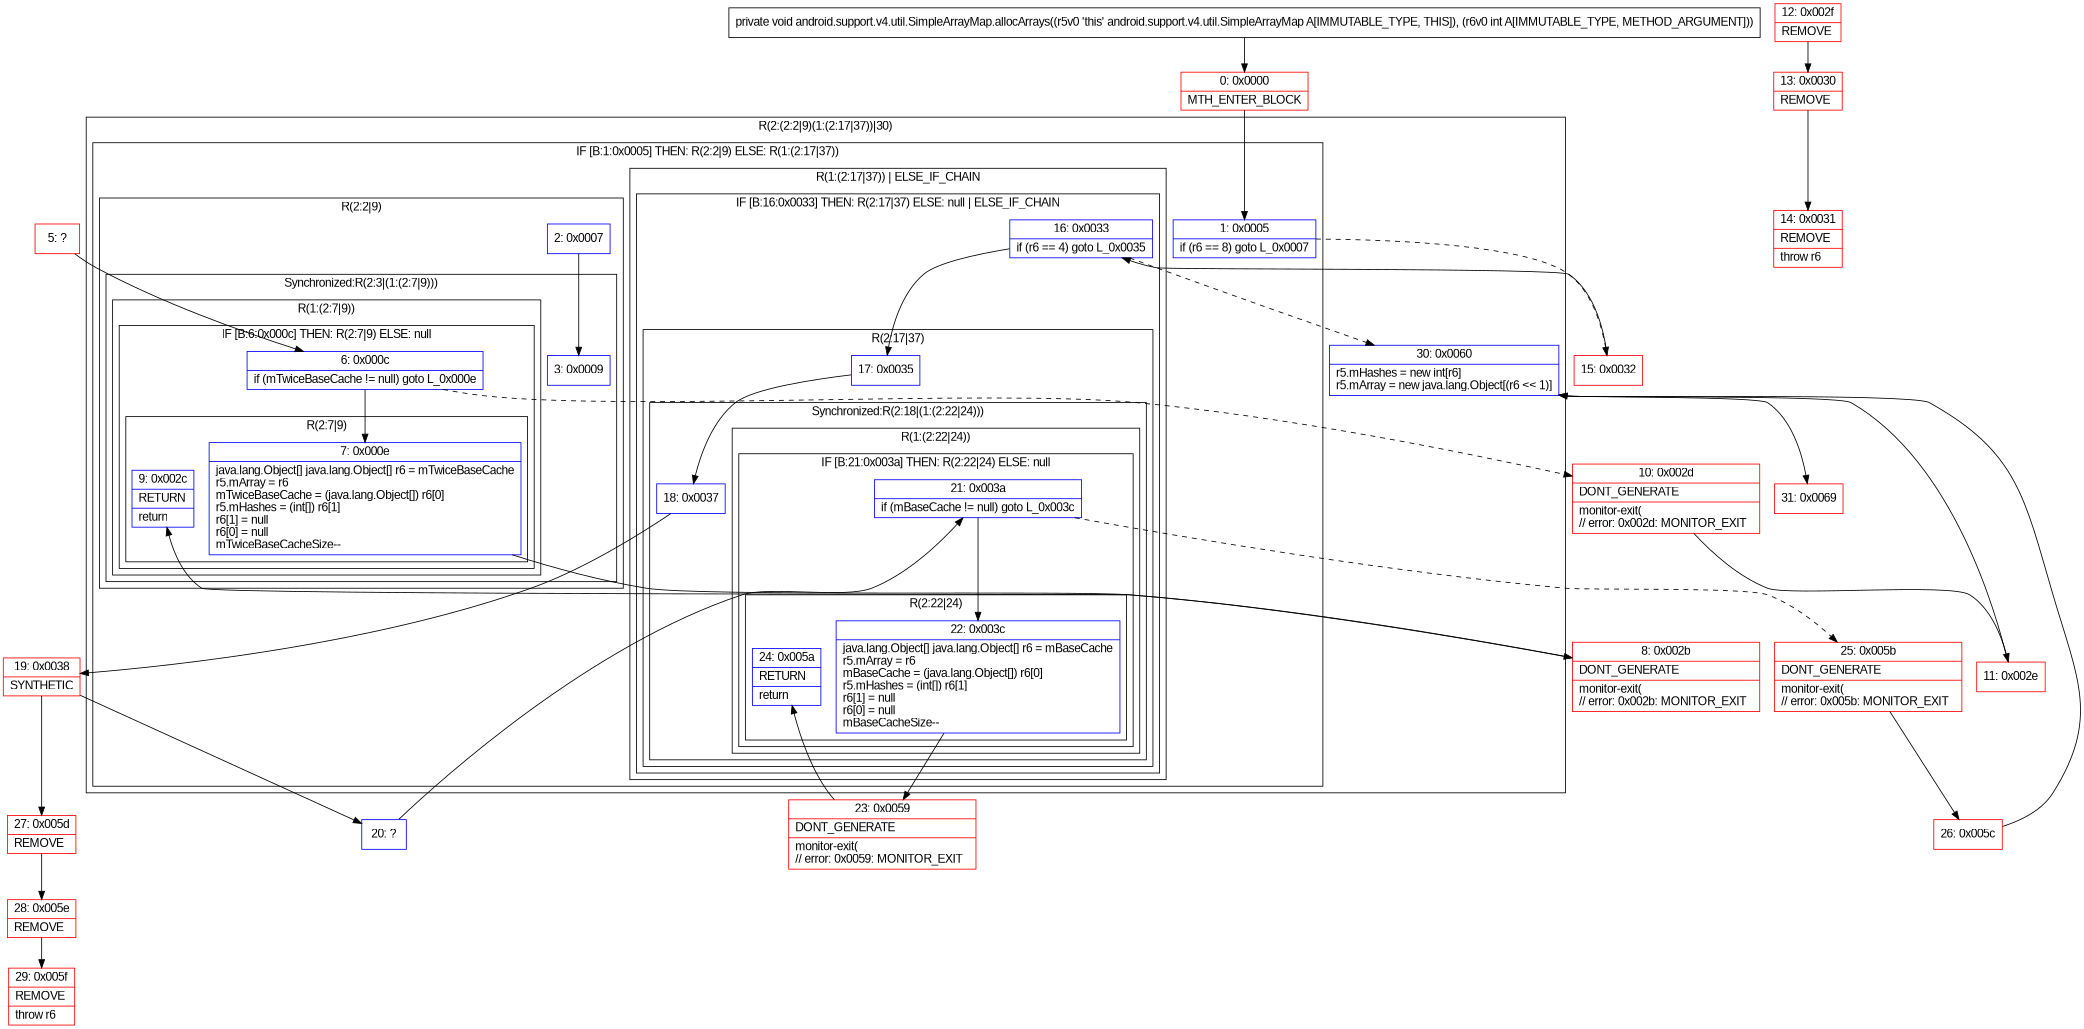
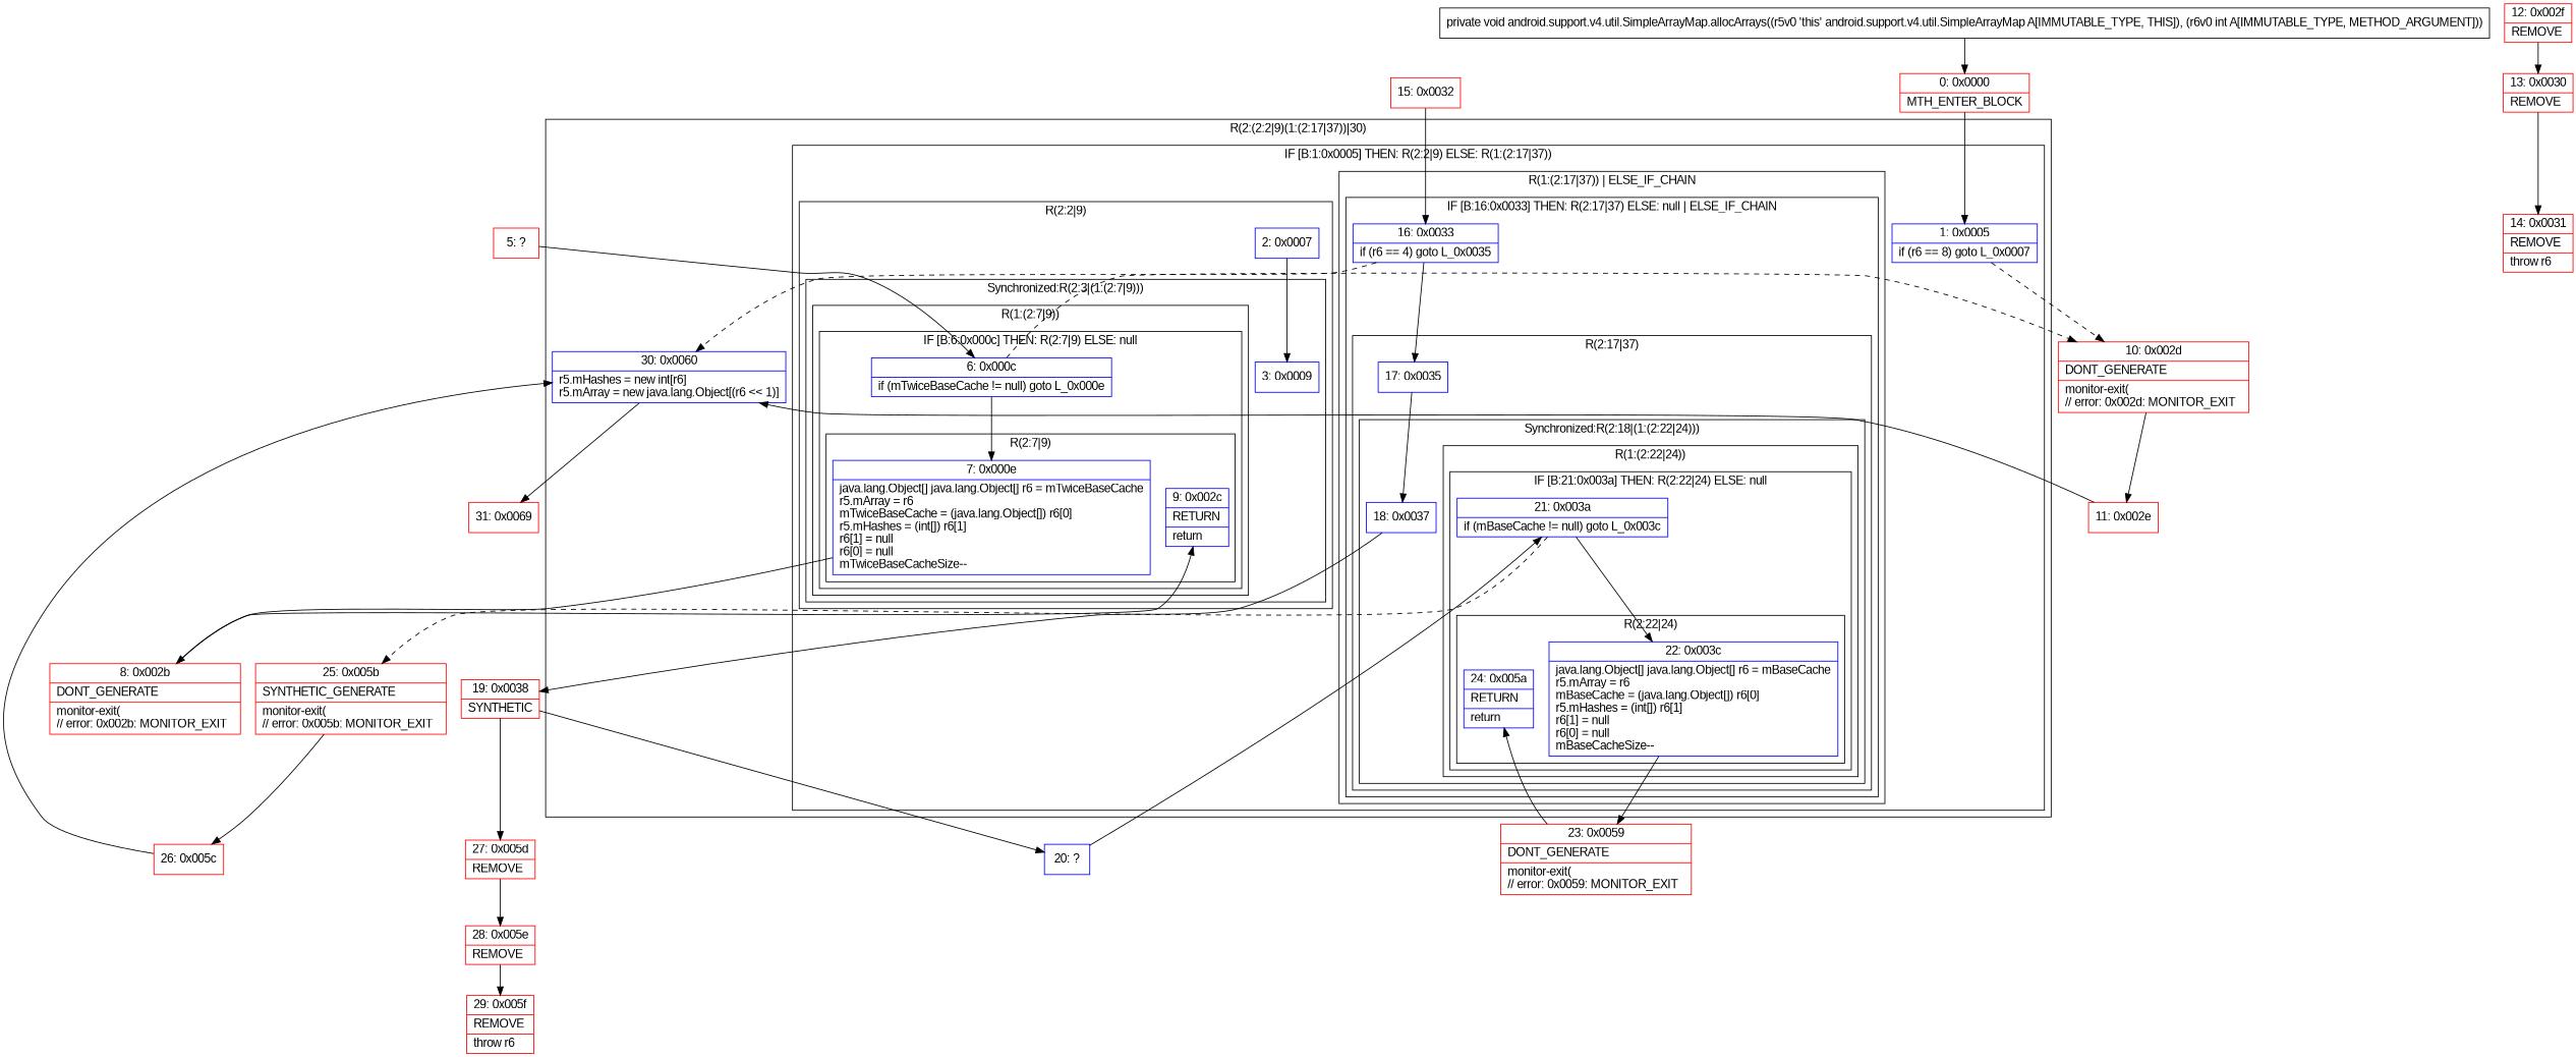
  digraph {
    fontname="Liberation Sans"
    node [color=red fontname="Liberation Sans" shape=record]
    edge [fontname="Liberation Sans"]
    n1 [color=blue label="{7\:\ 0x000e|java.lang.Object[] java.lang.Object[] r6 = mTwiceBaseCache\lr5.mArray = r6\lmTwiceBaseCache = (java.lang.Object[]) r6[0]\lr5.mHashes = (int[]) r6[1]\lr6[1] = null\lr6[0] = null\lmTwiceBaseCacheSize\-\-\l}"]
    n2 [color=blue label="{9\:\ 0x002c|RETURN\l|return\l}"]
    n3 [color=blue label="{6\:\ 0x000c|if (mTwiceBaseCache != null) goto L_0x000e\l}"]
    n4 [color=blue label="{3\:\ 0x0009}"]
    n5 [color=blue label="{2\:\ 0x0007}"]
    n6 [color=blue label="{22\:\ 0x003c|java.lang.Object[] java.lang.Object[] r6 = mBaseCache\lr5.mArray = r6\lmBaseCache = (java.lang.Object[]) r6[0]\lr5.mHashes = (int[]) r6[1]\lr6[1] = null\lr6[0] = null\lmBaseCacheSize\-\-\l}"]
    n7 [color=blue label="{24\:\ 0x005a|RETURN\l|return\l}"]
    n8 [color=blue label="{21\:\ 0x003a|if (mBaseCache != null) goto L_0x003c\l}"]
    n9 [color=blue label="{18\:\ 0x0037}"]
    n10 [color=blue label="{17\:\ 0x0035}"]
    n11 [color=blue label="{16\:\ 0x0033|if (r6 == 4) goto L_0x0035\l}"]
    n12 [color=blue label="{1\:\ 0x0005|if (r6 == 8) goto L_0x0007\l}"]
    n13 [color=blue label="{30\:\ 0x0060|r5.mHashes = new int[r6]\lr5.mArray = new java.lang.Object[(r6 \<\< 1)]\l}"]
    n14 [label="{8\:\ 0x002b|DONT_GENERATE\l|monitor\-exit(\l\/\/ error: 0x002b: MONITOR_EXIT  \l}"]
    n15 [label="{10\:\ 0x002d|DONT_GENERATE\l|monitor\-exit(\l\/\/ error: 0x002d: MONITOR_EXIT  \l}"]
    n16 [label="{23\:\ 0x0059|DONT_GENERATE\l|monitor\-exit(\l\/\/ error: 0x0059: MONITOR_EXIT  \l}"]
-   n17 [label="{25\:\ 0x005b|DONT_GENERATE\l|monitor\-exit(\l\/\/ error: 0x005b: MONITOR_EXIT  \l}"]
+   n17 [label="{25\:\ 0x005b|SYNTHETIC_GENERATE\l|monitor\-exit(\l\/\/ error: 0x005b: MONITOR_EXIT  \l}"]
    n18 [label="{19\:\ 0x0038|SYNTHETIC\l}"]
    n19 [label="{15\:\ 0x0032}"]
    n20 [label="{31\:\ 0x0069}"]
    n21 [label="{11\:\ 0x002e}"]
    n22 [color=blue label="{20\:\ ?}"]
    n23 [label="{27\:\ 0x005d|REMOVE\l}"]
    n24 [label="{26\:\ 0x005c}"]
    n25 [label="{0\:\ 0x0000|MTH_ENTER_BLOCK\l}"]
    n26 [label="{5\:\ ?}"]
    n27 [label="{12\:\ 0x002f|REMOVE\l}"]
    n28 [label="{13\:\ 0x0030|REMOVE\l}"]
    n29 [label="{14\:\ 0x0031|REMOVE\l|throw r6\l}"]
    n30 [label="{28\:\ 0x005e|REMOVE\l}"]
    n31 [label="{29\:\ 0x005f|REMOVE\l|throw r6\l}"]
    n32 [label="{private void android.support.v4.util.SimpleArrayMap.allocArrays((r5v0 'this' android.support.v4.util.SimpleArrayMap A[IMMUTABLE_TYPE, THIS]), (r6v0 int A[IMMUTABLE_TYPE, METHOD_ARGUMENT])) }" color=""]
    subgraph cluster_1 {
      label="R(2:(2:2|9)(1:(2:17|37))|30)"
      n13
      subgraph cluster_2 {
        label="IF [B:1:0x0005] THEN: R(2:2|9) ELSE: R(1:(2:17|37))"
        n12
        subgraph cluster_3 {
          label="R(2:2|9)"
          n5
          subgraph cluster_4 {
            label="Synchronized:R(2:3|(1:(2:7|9)))"
            n4
            subgraph cluster_5 {
              label="R(1:(2:7|9))"
              subgraph cluster_6 {
                label="IF [B:6:0x000c] THEN: R(2:7|9) ELSE: null"
                n3
                subgraph cluster_7 {
                  label="R(2:7|9)"
                  n1
                  n2
                }
              }
            }
          }
        }
        subgraph cluster_8 {
          label="R(1:(2:17|37)) | ELSE_IF_CHAIN\l"
          subgraph cluster_9 {
            label="IF [B:16:0x0033] THEN: R(2:17|37) ELSE: null | ELSE_IF_CHAIN\l"
            n11
            subgraph cluster_10 {
              label="R(2:17|37)"
              n10
              subgraph cluster_11 {
                label="Synchronized:R(2:18|(1:(2:22|24)))"
                n9
                subgraph cluster_12 {
                  label="R(1:(2:22|24))"
                  subgraph cluster_13 {
                    label="IF [B:21:0x003a] THEN: R(2:22|24) ELSE: null"
                    n8
                    subgraph cluster_14 {
                      label="R(2:22|24)"
                      n6
                      n7
                    }
                  }
                }
              }
            }
          }
        }
      }
    }
    n1 -> n14
    n3 -> n1
    n3 -> n15 [style=dashed]
    n5 -> n4
    n6 -> n16
    n8 -> n6
    n8 -> n17 [style=dashed]
    n9 -> n18
    n10 -> n9
    n11 -> n10
    n11 -> n13 [style=dashed]
-   n12 -> n19 [style=dashed]
+   n12 -> n15 [style=dashed]
    n13 -> n20
    n14 -> n2
    n15 -> n21
    n16 -> n7
    n17 -> n24
    n18 -> n22
    n18 -> n23
    n19 -> n11
    n21 -> n13
    n22 -> n8
    n23 -> n30
    n24 -> n13
    n25 -> n12
    n26 -> n3
    n27 -> n28
    n28 -> n29
    n30 -> n31
    n32 -> n25
  }
